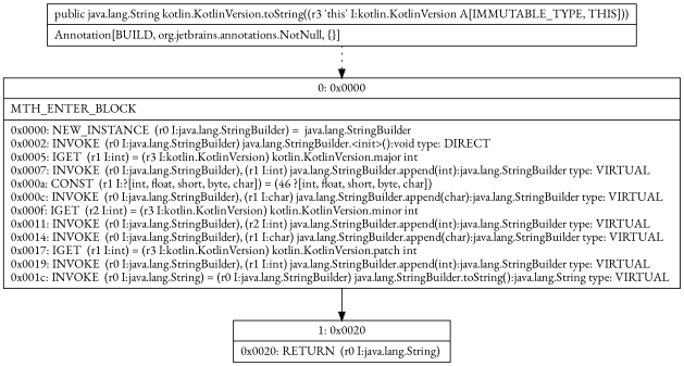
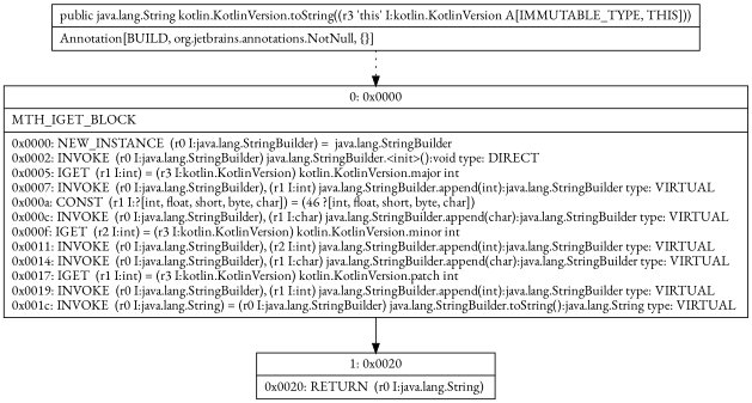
  digraph {
    fontname="EB Garamond"
    node [shape=record fontname="EB Garamond"]
    edge [fontname="EB Garamond"]
-   n1 [label="{0\:\ 0x0000|MTH_ENTER_BLOCK\l|0x0000: NEW_INSTANCE  (r0 I:java.lang.StringBuilder) =  java.lang.StringBuilder \l0x0002: INVOKE  (r0 I:java.lang.StringBuilder) java.lang.StringBuilder.\<init\>():void type: DIRECT \l0x0005: IGET  (r1 I:int) = (r3 I:kotlin.KotlinVersion) kotlin.KotlinVersion.major int \l0x0007: INVOKE  (r0 I:java.lang.StringBuilder), (r1 I:int) java.lang.StringBuilder.append(int):java.lang.StringBuilder type: VIRTUAL \l0x000a: CONST  (r1 I:?[int, float, short, byte, char]) = (46 ?[int, float, short, byte, char]) \l0x000c: INVOKE  (r0 I:java.lang.StringBuilder), (r1 I:char) java.lang.StringBuilder.append(char):java.lang.StringBuilder type: VIRTUAL \l0x000f: IGET  (r2 I:int) = (r3 I:kotlin.KotlinVersion) kotlin.KotlinVersion.minor int \l0x0011: INVOKE  (r0 I:java.lang.StringBuilder), (r2 I:int) java.lang.StringBuilder.append(int):java.lang.StringBuilder type: VIRTUAL \l0x0014: INVOKE  (r0 I:java.lang.StringBuilder), (r1 I:char) java.lang.StringBuilder.append(char):java.lang.StringBuilder type: VIRTUAL \l0x0017: IGET  (r1 I:int) = (r3 I:kotlin.KotlinVersion) kotlin.KotlinVersion.patch int \l0x0019: INVOKE  (r0 I:java.lang.StringBuilder), (r1 I:int) java.lang.StringBuilder.append(int):java.lang.StringBuilder type: VIRTUAL \l0x001c: INVOKE  (r0 I:java.lang.String) = (r0 I:java.lang.StringBuilder) java.lang.StringBuilder.toString():java.lang.String type: VIRTUAL \l}"]
+   n1 [label="{0\:\ 0x0000|MTH_IGET_BLOCK\l|0x0000: NEW_INSTANCE  (r0 I:java.lang.StringBuilder) =  java.lang.StringBuilder \l0x0002: INVOKE  (r0 I:java.lang.StringBuilder) java.lang.StringBuilder.\<init\>():void type: DIRECT \l0x0005: IGET  (r1 I:int) = (r3 I:kotlin.KotlinVersion) kotlin.KotlinVersion.major int \l0x0007: INVOKE  (r0 I:java.lang.StringBuilder), (r1 I:int) java.lang.StringBuilder.append(int):java.lang.StringBuilder type: VIRTUAL \l0x000a: CONST  (r1 I:?[int, float, short, byte, char]) = (46 ?[int, float, short, byte, char]) \l0x000c: INVOKE  (r0 I:java.lang.StringBuilder), (r1 I:char) java.lang.StringBuilder.append(char):java.lang.StringBuilder type: VIRTUAL \l0x000f: IGET  (r2 I:int) = (r3 I:kotlin.KotlinVersion) kotlin.KotlinVersion.minor int \l0x0011: INVOKE  (r0 I:java.lang.StringBuilder), (r2 I:int) java.lang.StringBuilder.append(int):java.lang.StringBuilder type: VIRTUAL \l0x0014: INVOKE  (r0 I:java.lang.StringBuilder), (r1 I:char) java.lang.StringBuilder.append(char):java.lang.StringBuilder type: VIRTUAL \l0x0017: IGET  (r1 I:int) = (r3 I:kotlin.KotlinVersion) kotlin.KotlinVersion.patch int \l0x0019: INVOKE  (r0 I:java.lang.StringBuilder), (r1 I:int) java.lang.StringBuilder.append(int):java.lang.StringBuilder type: VIRTUAL \l0x001c: INVOKE  (r0 I:java.lang.String) = (r0 I:java.lang.StringBuilder) java.lang.StringBuilder.toString():java.lang.String type: VIRTUAL \l}"]
    n2 [label="{1\:\ 0x0020|0x0020: RETURN  (r0 I:java.lang.String) \l}"]
    n3 [label="{public java.lang.String kotlin.KotlinVersion.toString((r3 'this' I:kotlin.KotlinVersion A[IMMUTABLE_TYPE, THIS]))  | Annotation[BUILD, org.jetbrains.annotations.NotNull, \{\}]\l}"]
    n1 -> n2 [style=solid]
    n3 -> n1 [style=dotted]
  }
